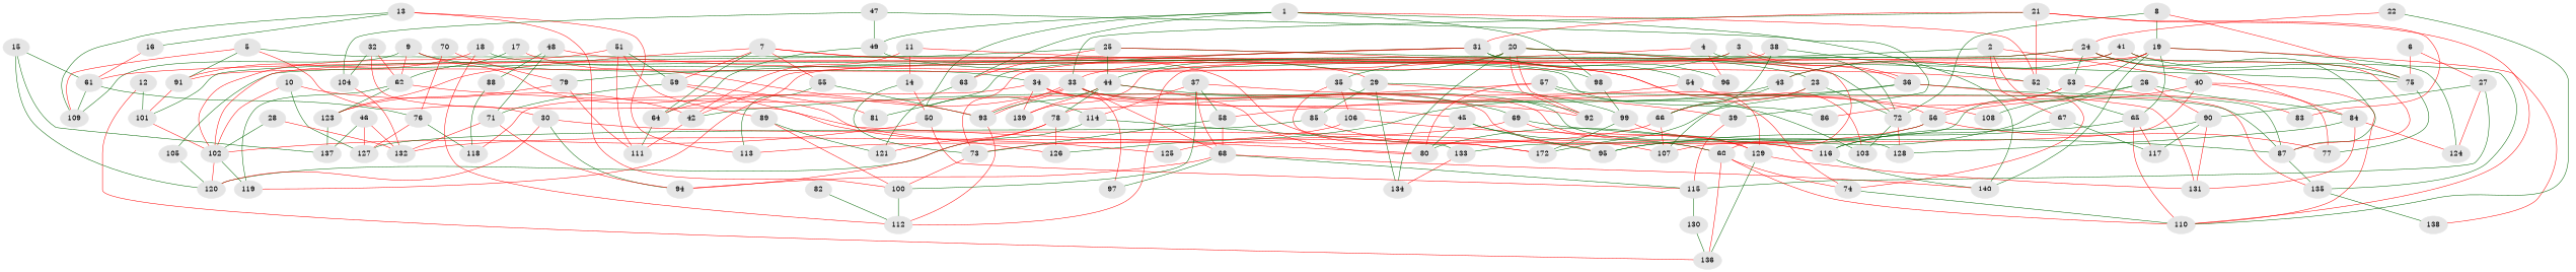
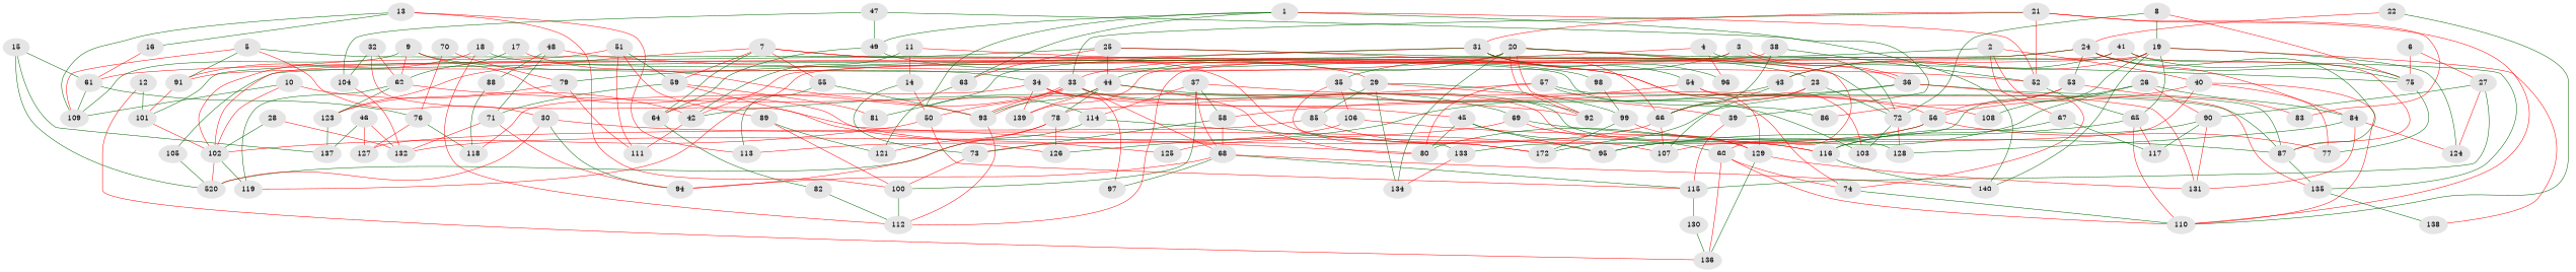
  graph {
    node [color=gray90 style=filled]
    edge [color=red]
    1
    39
    49
    52
    63
    98
    114
    115
    64
    65
    121
    99
-   120
+   120 [label=520]
    133
    2
    40
    67
    74
    79
    110
    107
    56
    77
    116
    117
    123
    111
    3
    35
    36
    139
    n32 [label=172]
    92
    106
    42
    87
    131
    4
    33
    72
    96
    50
    93
    68
    128
    103
    5
    30
    86
    91
    109
    95
    94
    101
    6
    27
    75
    124
    90
    7
    29
    55
    59
    134
    85
    113
    81
    126
    71
    82
    137
    8
    19
    43
    119
    138
    140
    9
    34
    62
    80
    45
    97
    118
    10
    102
    127
    11
    14
    73
    12
    136
    13
    16
    100
    61
    112
    15
    76
    17
    18
    66
    20
    23
    44
    60
    135
    69
    78
    21
    31
    83
    54
    22
    24
    53
    84
    105
    25
    129
    26
    108
    130
    28
    132
    58
    32
    104
    125
    37
    38
    41
    46
    47
    48
    88
    51
    89
    57
    70
    1 -- 39 [color=darkgreen]
    1 -- 49 [color=darkgreen]
    1 -- 52
    1 -- 63 [color=darkgreen]
-   1 -- 98 [color=darkgreen]
    1 -- 114 [color=darkgreen]
    39 -- 115
    49 -- 98 [color=darkgreen]
    49 -- 64 [color=darkgreen]
    52 -- 65 [color=darkgreen]
    63 -- 121 [color=darkgreen]
    98 -- 99 [color=darkgreen]
    114 -- 120 [color=darkgreen]
    114 -- 133 [color=darkgreen]
    115 -- 130 [color=darkgreen]
-   64 -- 111 [color=darkgreen]
+   64 -- 82 [color=darkgreen]
    65 -- 110
    65 -- 117
    65 -- 95 [color=darkgreen]
    99 -- n32 [color=darkgreen]
    99 -- 129
    133 -- 134
    2 -- 40
    2 -- 67
    2 -- 74
    2 -- 79 [color=darkgreen]
    40 -- 110
    40 -- 107
    40 -- 56
    40 -- 77
    67 -- 116 [color=darkgreen]
    67 -- 117 [color=darkgreen]
    74 -- 110 [color=darkgreen]
    79 -- 123
    79 -- 111
    56 -- 77
    56 -- 80 [color=darkgreen]
    56 -- 125
    116 -- 140 [color=darkgreen]
    123 -- 137 [color=darkgreen]
    3 -- 35 [color=darkgreen]
    3 -- 36
    3 -- 36
    3 -- 139
    35 -- n32
    35 -- 92 [color=darkgreen]
    35 -- 106
    36 -- n32 [color=darkgreen]
    36 -- 42 [color=darkgreen]
    36 -- 87 [color=darkgreen]
    36 -- 131
    106 -- 116
    106 -- 113
    42 -- 111
    87 -- 135 [color=darkgreen]
    4 -- 33
    4 -- 72 [color=darkgreen]
    4 -- 96
    33 -- 64
    33 -- 56
-   33 -- 60
+   33 -- 50
    33 -- 93
    33 -- 93
    33 -- 68
    33 -- 128 [color=darkgreen]
    72 -- 128
    72 -- 103 [color=darkgreen]
    50 -- 115
    50 -- 102
    93 -- 112
    68 -- 115 [color=darkgreen]
    68 -- 94
    68 -- 140
    68 -- 97 [color=darkgreen]
    5 -- 30
    5 -- 86 [color=darkgreen]
    5 -- 91 [color=darkgreen]
    5 -- 109
    30 -- 120
    30 -- 95
    30 -- 94 [color=darkgreen]
    91 -- 101
    101 -- 102
    6 -- 27
    6 -- 75
    27 -- 115 [color=darkgreen]
    27 -- 124
    27 -- 90 [color=darkgreen]
    75 -- 77 [color=darkgreen]
    90 -- 116 [color=darkgreen]
    90 -- 117 [color=darkgreen]
    90 -- 131
    7 -- 64 [color=darkgreen]
    7 -- 123
    7 -- n32
    7 -- 29
    7 -- 55
    7 -- 59
    29 -- 39
    29 -- 99 [color=darkgreen]
    29 -- 134 [color=darkgreen]
    29 -- 85 [color=darkgreen]
    55 -- 93 [color=darkgreen]
    55 -- 113 [color=darkgreen]
    59 -- 81
    59 -- 126
    59 -- 71 [color=darkgreen]
    85 -- 107
-   85 -- 127 [color=darkgreen]
+   85 -- 127
    71 -- 94
    71 -- 132
    82 -- 112 [color=darkgreen]
    8 -- 72 [color=darkgreen]
    8 -- 75
    8 -- 19 [color=darkgreen]
    19 -- 65 [color=darkgreen]
    19 -- 133 [color=darkgreen]
    19 -- 124 [color=darkgreen]
    19 -- 43
    19 -- 119
    19 -- 138
    19 -- 140 [color=darkgreen]
    43 -- 126 [color=darkgreen]
    43 -- 66 [color=darkgreen]
    9 -- 109 [color=darkgreen]
    9 -- 34 [color=darkgreen]
    9 -- 62
    9 -- 80
    34 -- 116
    34 -- 139
    34 -- 45
    34 -- 97
    34 -- 118
    62 -- 123 [color=darkgreen]
    62 -- 92
    62 -- 119 [color=darkgreen]
    45 -- 95 [color=darkgreen]
    45 -- 80 [color=darkgreen]
    45 -- 60 [color=darkgreen]
    10 -- 42
    10 -- 102
-   10 -- 127 [color=darkgreen]
+   10 -- 109 [color=darkgreen]
    102 -- 120
    102 -- 119 [color=darkgreen]
    11 -- 74
-   11 -- 42
+   11 -- 42 [color=darkgreen]
    11 -- 14
    14 -- 50
    14 -- 73 [color=darkgreen]
    73 -- 100
    12 -- 101 [color=darkgreen]
    12 -- 136
    13 -- 109 [color=darkgreen]
    13 -- 113
    13 -- 16 [color=darkgreen]
    13 -- 100
    16 -- 61
    100 -- 112 [color=darkgreen]
    61 -- 109 [color=darkgreen]
    61 -- 76 [color=darkgreen]
    15 -- 120 [color=darkgreen]
    15 -- 137 [color=darkgreen]
    15 -- 61 [color=darkgreen]
    76 -- 118 [color=darkgreen]
    76 -- 127
    17 -- 93
    17 -- 62 [color=darkgreen]
    18 -- 72 [color=darkgreen]
    18 -- 91
    18 -- 112
    66 -- 107
    66 -- 73
    20 -- 92
    20 -- 92
    20 -- 91
    20 -- 134 [color=darkgreen]
    20 -- 23 [color=darkgreen]
    20 -- 44 [color=darkgreen]
    20 -- 60
    20 -- 135 [color=darkgreen]
    23 -- 107 [color=darkgreen]
    23 -- 72 [color=darkgreen]
    23 -- 66
    44 -- 139
    44 -- 93 [color=darkgreen]
    44 -- 80
    44 -- 69 [color=darkgreen]
    44 -- 78 [color=darkgreen]
    60 -- 74
    60 -- 110
    60 -- 136
    135 -- 138 [color=darkgreen]
    69 -- 87 [color=darkgreen]
    69 -- 129
    69 -- 132
    78 -- 121
    78 -- 94
    78 -- 126
    21 -- 52
    21 -- 110
    21 -- 33 [color=darkgreen]
    21 -- 31
    21 -- 83
    31 -- 42
    31 -- 96 [color=darkgreen]
    31 -- 81 [color=darkgreen]
-   31 -- 73
+   31 -- 66
    31 -- 54 [color=darkgreen]
    54 -- 103
    54 -- 135
    54 -- 58
    22 -- 110 [color=darkgreen]
    22 -- 24
    24 -- 87 [color=darkgreen]
    24 -- 75 [color=darkgreen]
    24 -- 61
    24 -- 53 [color=darkgreen]
    24 -- 84
    24 -- 105 [color=darkgreen]
    53 -- 56
    53 -- 86
    53 -- 83
    84 -- 131
    84 -- 128 [color=darkgreen]
    84 -- 124
    105 -- 120 [color=darkgreen]
    25 -- 63
    25 -- 101 [color=darkgreen]
    25 -- 75 [color=darkgreen]
    25 -- 44 [color=darkgreen]
    25 -- 129
    129 -- 131
    129 -- 136 [color=darkgreen]
    26 -- 95 [color=darkgreen]
    26 -- 90
    26 -- 84 [color=darkgreen]
    26 -- 108 [color=darkgreen]
    130 -- 136 [color=darkgreen]
    28 -- 102 [color=darkgreen]
    28 -- 132
    58 -- 68
    58 -- 73 [color=darkgreen]
    32 -- 62
    32 -- 104 [color=darkgreen]
    32 -- 125
    104 -- 132
    37 -- 114
    37 -- 68
    37 -- 100 [color=darkgreen]
    37 -- 108
    37 -- 58 [color=darkgreen]
    38 -- 52 [color=darkgreen]
    38 -- 102
    38 -- 66 [color=darkgreen]
    41 -- 87
    41 -- 75 [color=darkgreen]
    41 -- 43 [color=darkgreen]
    41 -- 112
    46 -- 137 [color=darkgreen]
    46 -- 127
    46 -- 132
    47 -- 49 [color=darkgreen]
    47 -- 140 [color=darkgreen]
    47 -- 104 [color=darkgreen]
    48 -- 52
    48 -- 71 [color=darkgreen]
    48 -- 88 [color=darkgreen]
    88 -- 118 [color=darkgreen]
    51 -- 111
    51 -- 59 [color=darkgreen]
    51 -- 102
    51 -- 89
    89 -- 121 [color=darkgreen]
    89 -- 100
    57 -- 87 [color=darkgreen]
    57 -- 103 [color=darkgreen]
    57 -- 80
    57 -- 78
    70 -- 79
    70 -- 76
  }
